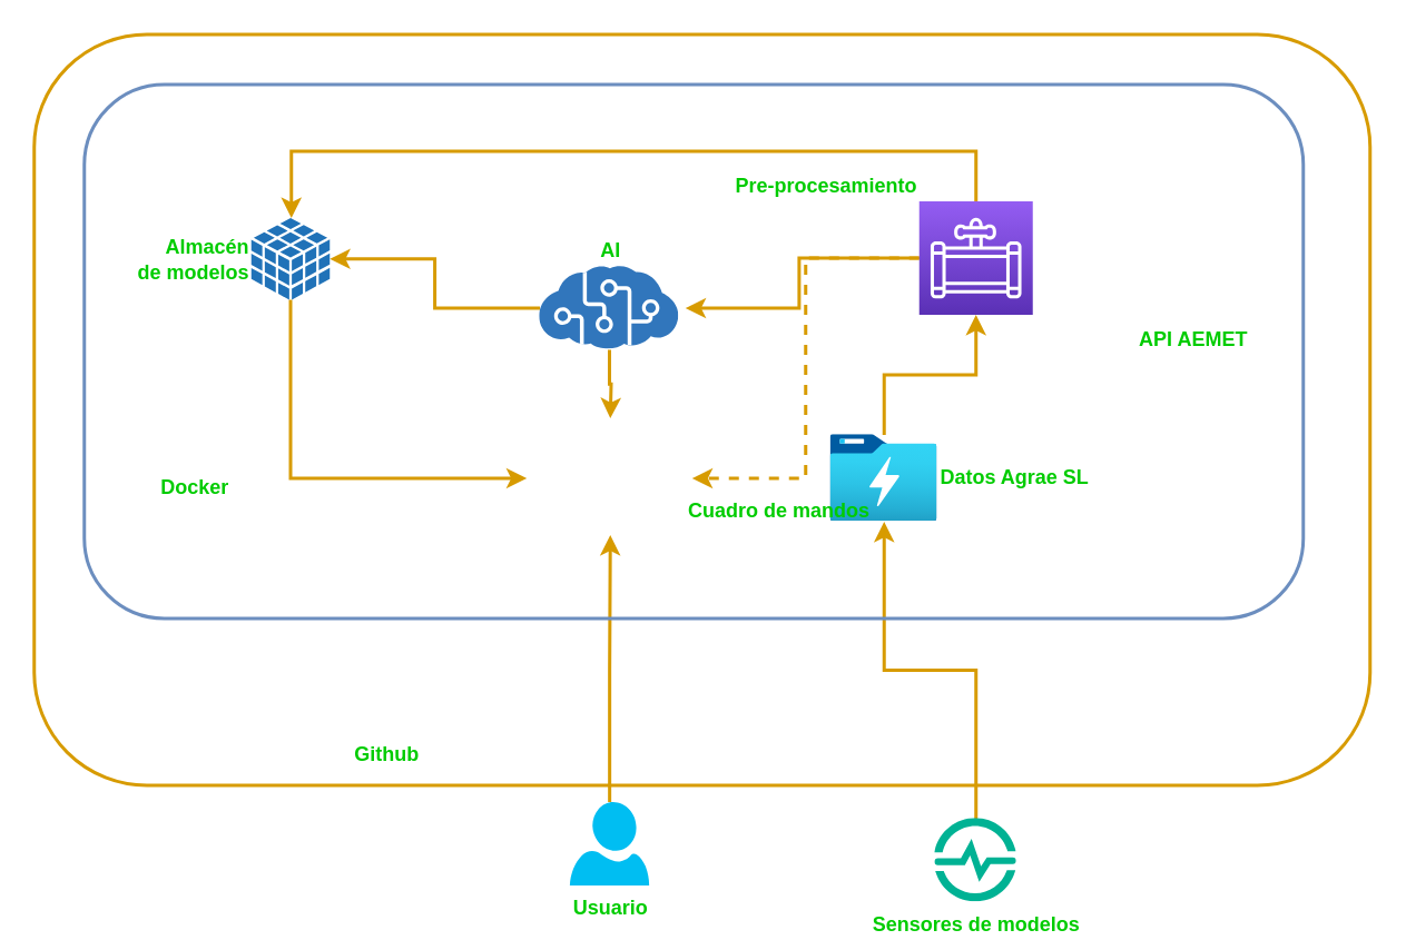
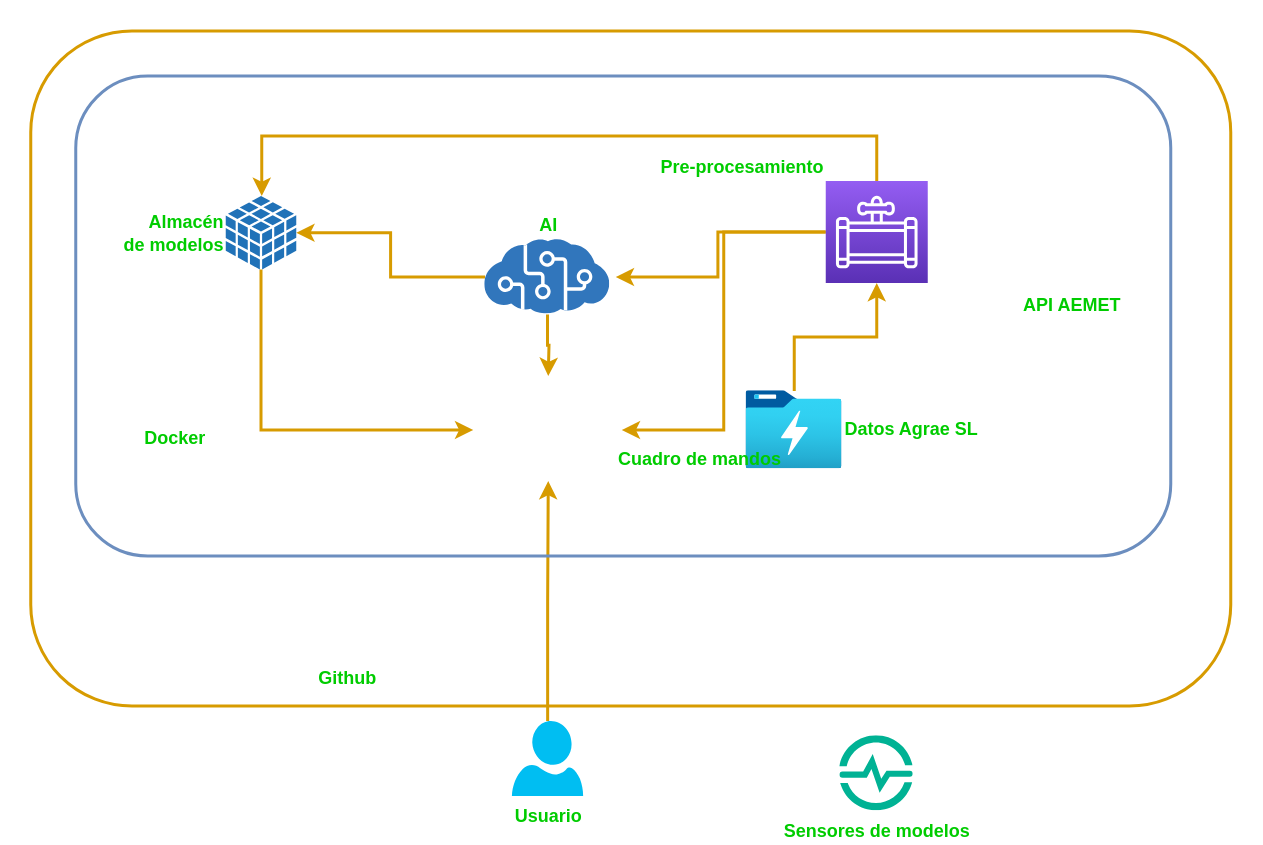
  <mxCell id="0" />
  <mxCell id="1" parent="0" />
  <mxCell id="2" style="edgeStyle=orthogonalEdgeStyle;rounded=0;orthogonalLoop=1;jettySize=auto;html=1;entryX=1.046;entryY=0.5;entryDx=0;entryDy=0;entryPerimeter=0;strokeWidth=2;fillColor=#ffe6cc;strokeColor=#d79b00;" edge="1" parent="1" source="5" target="10"><mxGeometry relative="1" as="geometry" /></mxCell>
  <mxCell id="3" style="edgeStyle=orthogonalEdgeStyle;rounded=0;orthogonalLoop=1;jettySize=auto;html=1;fillColor=#ffe6cc;strokeColor=#d79b00;strokeWidth=2;" edge="1" parent="1" source="5" target="13"><mxGeometry relative="1" as="geometry"><Array as="points"><mxPoint x="584" y="90" /><mxPoint x="174" y="90" /></Array></mxGeometry></mxCell>
- <mxCell id="4" style="edgeStyle=orthogonalEdgeStyle;rounded=0;orthogonalLoop=1;jettySize=auto;html=1;entryX=1;entryY=0.5;entryDx=0;entryDy=0;fontColor=#00CC00;strokeWidth=2;fillColor=#ffe6cc;strokeColor=#d79b00;dashed=1;" edge="1" parent="1" source="5" target="11"><mxGeometry relative="1" as="geometry" /></mxCell>
+ <mxCell id="4" style="edgeStyle=orthogonalEdgeStyle;rounded=0;orthogonalLoop=1;jettySize=auto;html=1;entryX=1;entryY=0.5;entryDx=0;entryDy=0;fontColor=#00CC00;strokeWidth=2;fillColor=#ffe6cc;strokeColor=#d79b00;" edge="1" parent="1" source="5" target="11"><mxGeometry relative="1" as="geometry" /></mxCell>
  <mxCell id="5" value="Pre-procesamiento" style="sketch=0;points=[[0,0,0],[0.25,0,0],[0.5,0,0],[0.75,0,0],[1,0,0],[0,1,0],[0.25,1,0],[0.5,1,0],[0.75,1,0],[1,1,0],[0,0.25,0],[0,0.5,0],[0,0.75,0],[1,0.25,0],[1,0.5,0],[1,0.75,0]];outlineConnect=0;fontColor=#00CC00;gradientColor=#945DF2;gradientDirection=north;fillColor=#5A30B5;strokeColor=#ffffff;dashed=0;verticalLabelPosition=top;verticalAlign=bottom;align=right;html=1;fontSize=12;fontStyle=1;aspect=fixed;shape=mxgraph.aws4.resourceIcon;resIcon=mxgraph.aws4.data_pipeline;labelPosition=left;" vertex="1" parent="1"><mxGeometry x="550" y="120" width="68" height="68" as="geometry" /></mxCell>
  <mxCell id="6" style="edgeStyle=orthogonalEdgeStyle;rounded=0;orthogonalLoop=1;jettySize=auto;html=1;entryX=0.5;entryY=1;entryDx=0;entryDy=0;entryPerimeter=0;fillColor=#ffe6cc;strokeColor=#d79b00;strokeWidth=2;" edge="1" parent="1" source="7" target="5"><mxGeometry relative="1" as="geometry" /></mxCell>
  <mxCell id="7" value="Datos Agrae SL" style="aspect=fixed;html=1;points=[];align=left;image;fontSize=12;image=img/lib/azure2/storage/Data_Lake_Storage_Gen1.svg;labelPosition=right;verticalLabelPosition=middle;verticalAlign=middle;labelBackgroundColor=none;fontColor=#00CC00;fontStyle=1" vertex="1" parent="1"><mxGeometry x="497" y="260" width="64" height="52" as="geometry" /></mxCell>
  <mxCell id="8" style="edgeStyle=orthogonalEdgeStyle;rounded=0;orthogonalLoop=1;jettySize=auto;html=1;strokeWidth=2;fillColor=#ffe6cc;strokeColor=#d79b00;" edge="1" parent="1" source="10" target="13"><mxGeometry relative="1" as="geometry" /></mxCell>
  <mxCell id="9" style="edgeStyle=orthogonalEdgeStyle;rounded=0;orthogonalLoop=1;jettySize=auto;html=1;fillColor=#ffe6cc;strokeColor=#d79b00;strokeWidth=2;" edge="1" parent="1" source="10"><mxGeometry relative="1" as="geometry"><mxPoint x="365" y="250" as="targetPoint" /></mxGeometry></mxCell>
  <mxCell id="10" value="AI" style="sketch=0;aspect=fixed;html=1;points=[];align=center;image;fontSize=12;image=img/lib/mscae/Cognitive_Services.svg;labelPosition=center;verticalLabelPosition=top;verticalAlign=bottom;labelBackgroundColor=none;fontColor=#00CC00;fontStyle=1" vertex="1" parent="1"><mxGeometry x="322.84" y="159" width="83.33" height="50" as="geometry" /></mxCell>
  <mxCell id="11" value="Cuadro de mandos" style="shape=image;html=1;verticalAlign=top;verticalLabelPosition=bottom;labelBackgroundColor=none;imageAspect=0;aspect=fixed;image=https://cdn4.iconfinder.com/data/icons/computer-and-web-2/500/Dashboard-128.png;labelPosition=right;align=left;fontColor=#00CC00;fontStyle=1;spacing=-2;spacingBottom=0;spacingTop=-40;" vertex="1" parent="1"><mxGeometry x="315.01" y="236.5" width="99" height="99" as="geometry" /></mxCell>
  <mxCell id="12" style="edgeStyle=orthogonalEdgeStyle;rounded=0;orthogonalLoop=1;jettySize=auto;html=1;entryX=0;entryY=0.5;entryDx=0;entryDy=0;fillColor=#ffe6cc;strokeColor=#d79b00;strokeWidth=2;" edge="1" parent="1" source="13" target="11"><mxGeometry relative="1" as="geometry"><Array as="points"><mxPoint x="174" y="286" /></Array></mxGeometry></mxCell>
  <mxCell id="13" value="Almacén&lt;br&gt;&amp;nbsp;de modelos" style="sketch=0;shadow=0;dashed=0;html=1;strokeColor=none;labelPosition=left;verticalLabelPosition=middle;verticalAlign=middle;outlineConnect=0;align=right;shape=mxgraph.office.databases.database_cube;fillColor=#2072B8;fontColor=#00CC00;fontStyle=1" vertex="1" parent="1"><mxGeometry x="150" y="130" width="47" height="49" as="geometry" /></mxCell>
  <mxCell id="14" value="API AEMET" style="shape=image;html=1;verticalAlign=top;verticalLabelPosition=bottom;labelBackgroundColor=none;imageAspect=0;aspect=fixed;image=https://cdn0.iconfinder.com/data/icons/coronavirus-covid-19-3/64/climate-change-coronavirus-warming-global-128.png;fontColor=#00CC00;fontStyle=1" vertex="1" parent="1"><mxGeometry x="680" y="120.5" width="68" height="68" as="geometry" /></mxCell>
- <mxCell id="15" style="edgeStyle=orthogonalEdgeStyle;rounded=0;orthogonalLoop=1;jettySize=auto;html=1;fontColor=#00CC00;fillColor=#ffe6cc;strokeColor=#d79b00;strokeWidth=2;" edge="1" parent="1" source="16" target="7"><mxGeometry relative="1" as="geometry" /></mxCell>
  <mxCell id="16" value="Sensores de modelos" style="sketch=0;aspect=fixed;html=1;points=[];align=center;image;fontSize=12;image=img/lib/mscae/Time_Series_Insights_environments.svg;labelBackgroundColor=none;fontColor=#00CC00;fontStyle=1" vertex="1" parent="1"><mxGeometry x="559.5" y="490" width="49" height="50" as="geometry" /></mxCell>
  <mxCell id="17" style="edgeStyle=orthogonalEdgeStyle;rounded=0;orthogonalLoop=1;jettySize=auto;html=1;fillColor=#ffe6cc;strokeColor=#d79b00;strokeWidth=2;" edge="1" parent="1" source="18"><mxGeometry relative="1" as="geometry"><mxPoint x="365" y="320" as="targetPoint" /></mxGeometry></mxCell>
  <mxCell id="18" value="Usuario" style="verticalLabelPosition=bottom;html=1;verticalAlign=top;align=center;strokeColor=none;fillColor=#00BEF2;shape=mxgraph.azure.user;fontColor=#00CC00;fontStyle=1" vertex="1" parent="1"><mxGeometry x="340.76" y="480" width="47.5" height="50" as="geometry" /></mxCell>
  <mxCell id="19" value="Github" style="shape=image;html=1;verticalAlign=top;verticalLabelPosition=bottom;labelBackgroundColor=none;imageAspect=0;aspect=fixed;image=https://cdn4.iconfinder.com/data/icons/ionicons/512/icon-social-github-128.png;fontColor=#00CC00;fontStyle=1" vertex="1" parent="1"><mxGeometry x="197" y="370" width="68" height="68" as="geometry" /></mxCell>
  <mxCell id="20" value="Docker" style="shape=image;html=1;verticalAlign=top;verticalLabelPosition=bottom;labelBackgroundColor=none;imageAspect=0;aspect=fixed;image=https://cdn3.iconfinder.com/data/icons/social-media-2169/24/social_media_social_media_logo_docker-128.png;fontColor=#00CC00;fontStyle=1" vertex="1" parent="1"><mxGeometry x="82" y="210" width="68" height="68" as="geometry" /></mxCell>
  <mxCell id="21" value="" style="rounded=1;whiteSpace=wrap;html=1;fillColor=none;strokeWidth=2;strokeColor=#6c8ebf;" vertex="1" parent="1"><mxGeometry x="50" y="50" width="730" height="320" as="geometry" /></mxCell>
  <mxCell id="22" value="" style="rounded=1;whiteSpace=wrap;html=1;strokeWidth=2;fillColor=none;strokeColor=#d79b00;" vertex="1" parent="1"><mxGeometry x="20" y="20" width="800" height="450" as="geometry" /></mxCell>
